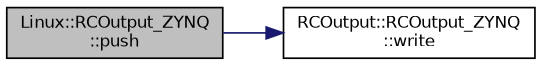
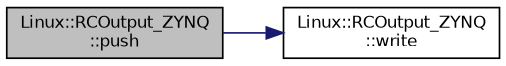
  digraph {
    rankdir=LR
    node [color=black fontname=Helvetica fontsize=10 shape=record style=filled]
    n1 [fillcolor=grey75 fontcolor=black height=0.2 label="Linux::RCOutput_ZYNQ\l::push" width=0.4]
-   n2 [fillcolor=white height=0.2 label="RCOutput::RCOutput_ZYNQ\l::write" width=0.4]
+   n2 [fillcolor=white height=0.2 label="Linux::RCOutput_ZYNQ\l::write" width=0.4]
    n1 -> n2 [color=midnightblue fontname=Helvetica fontsize=10 labelfontname=Helvetica labelfontsize=10 style=solid]
  }
